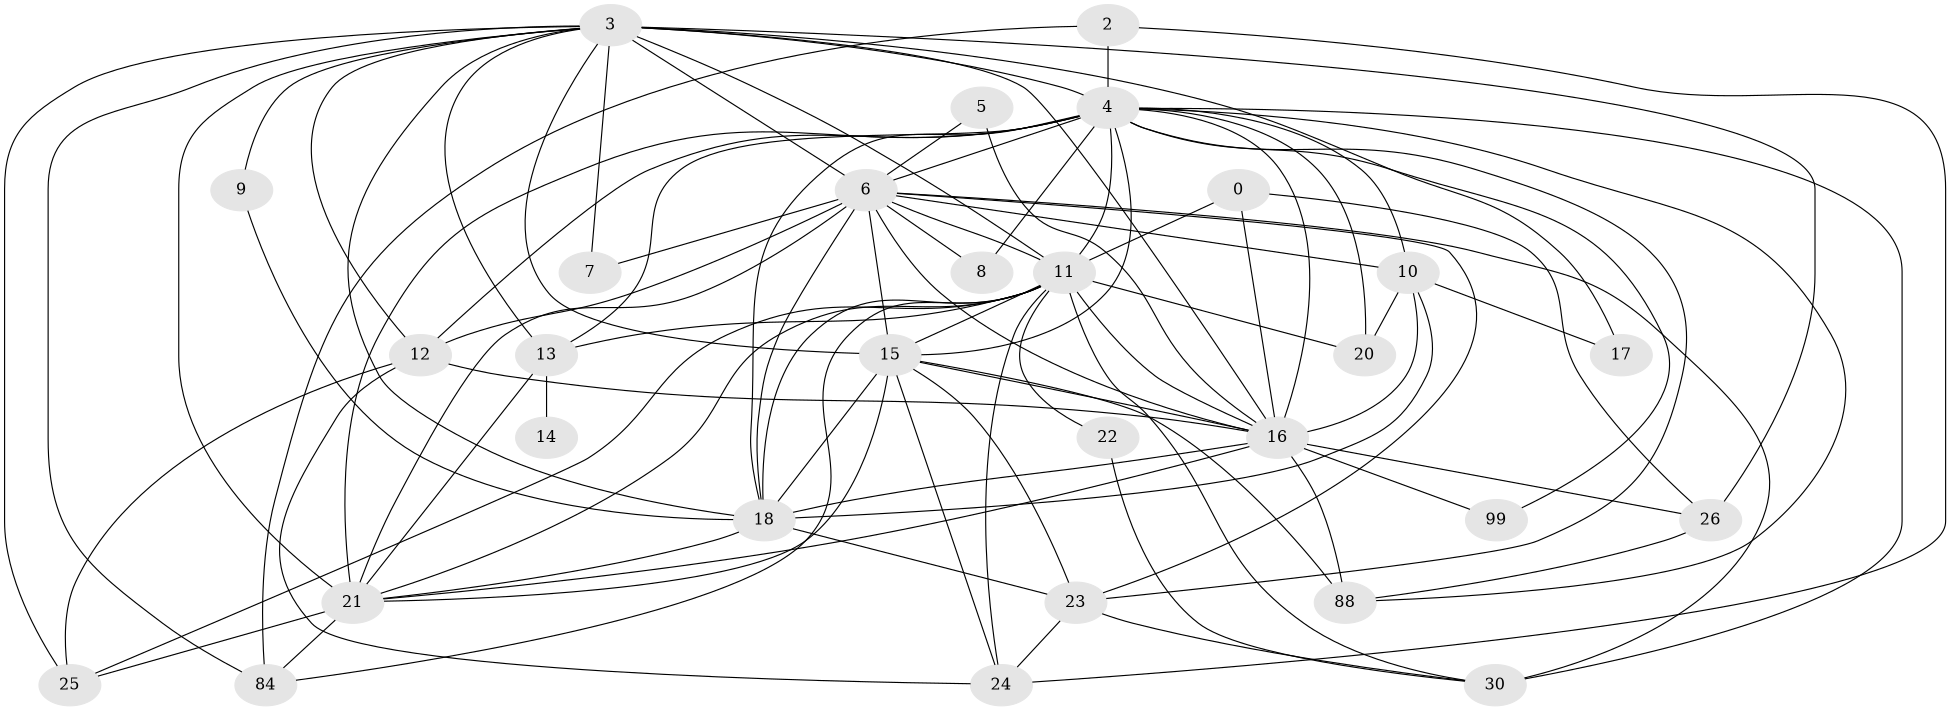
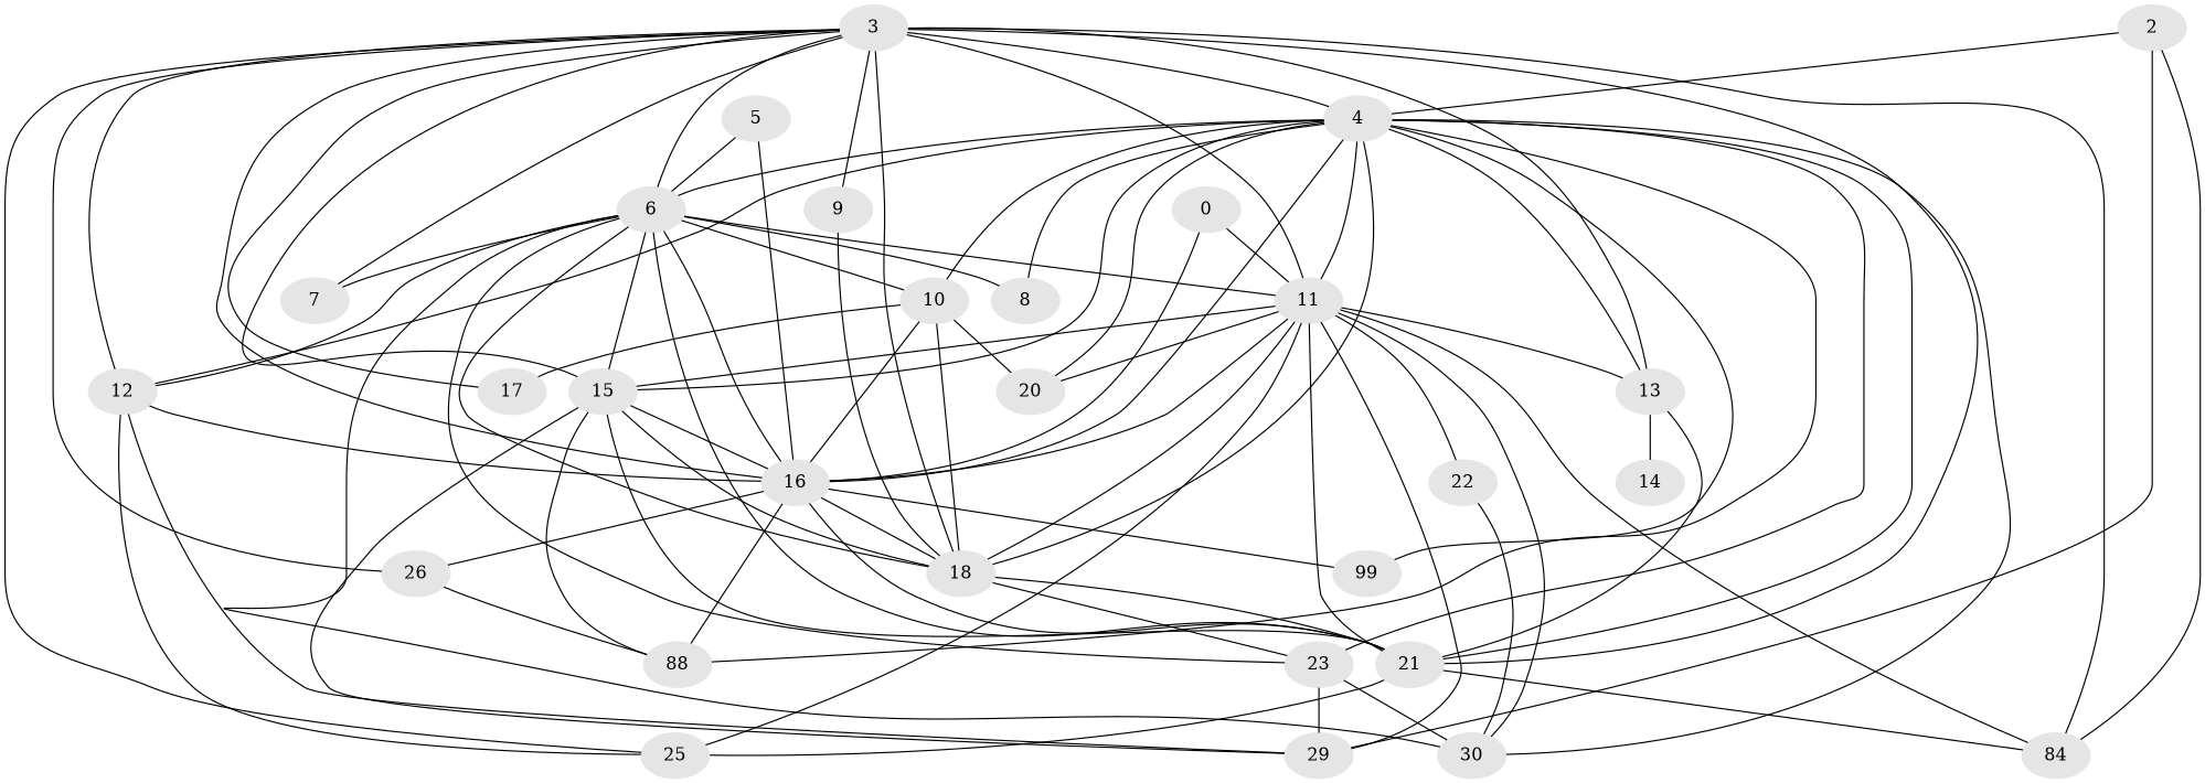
  graph {
    node [color=gray90 style=filled]
    edge [weight=1.0]
    n1 [label=0]
    11
    16
    26
    21
    n6 [label=84]
-   29 [label=24]
+   29
    13
    15
    18
    25
    20
    30
    22
    n15 [label=99]
    n16 [label=88]
    2
    4
    6
    12
    8
    10
    23
    3
    7
    9
    17
    14
    5
    n1 -- 11
    n1 -- 16
-   n1 -- 26
    11 -- 16 [weight=6.0]
    11 -- 21 [weight=2.0]
    11 -- n6
    11 -- 29
    11 -- 13
    11 -- 15 [weight=2.0]
    11 -- 18 [weight=3.0]
    11 -- 25
    11 -- 20
    11 -- 30
    11 -- 22
    16 -- 26
    16 -- 21 [weight=2.0]
    16 -- 18 [weight=2.0]
    16 -- n15
    16 -- n16 [weight=2.0]
    26 -- n16
    21 -- n6
    21 -- 25
    13 -- 21
    13 -- 14
    15 -- 16 [weight=2.0]
    15 -- 21
    15 -- 29
    15 -- 18
    15 -- n16
-   15 -- 23
    18 -- 21
    18 -- 23
    22 -- 30
    2 -- n6
    2 -- 29
    2 -- 4
    4 -- 11 [weight=2.0]
    4 -- 16 [weight=2.0]
    4 -- 21 [weight=3.0]
    4 -- 13
    4 -- 15
    4 -- 18
    4 -- 20
    4 -- 30
    4 -- n15
    4 -- n16
    4 -- 6 [weight=2.0]
    4 -- 12
    4 -- 8 [weight=2.0]
    4 -- 10
    4 -- 23
    6 -- 11 [weight=2.0]
    6 -- 16 [weight=3.0]
    6 -- 21 [weight=2.0]
    6 -- 15
    6 -- 18
    6 -- 30 [weight=2.0]
    6 -- 12
    6 -- 8
    6 -- 10 [weight=2.0]
    6 -- 23
    6 -- 7
    12 -- 16 [weight=2.0]
    12 -- 29
    12 -- 25
    10 -- 16
    10 -- 18
    10 -- 20
    10 -- 17
    23 -- 29
    23 -- 30
    3 -- 11 [weight=3.0]
    3 -- 16 [weight=2.0]
    3 -- 26
    3 -- 21 [weight=2.0]
    3 -- n6
    3 -- 13
    3 -- 15
    3 -- 18
    3 -- 25
    3 -- 4 [weight=2.0]
    3 -- 6
    3 -- 12
    3 -- 7
    3 -- 9
    3 -- 17
    9 -- 18
    5 -- 16
    5 -- 6
  }
